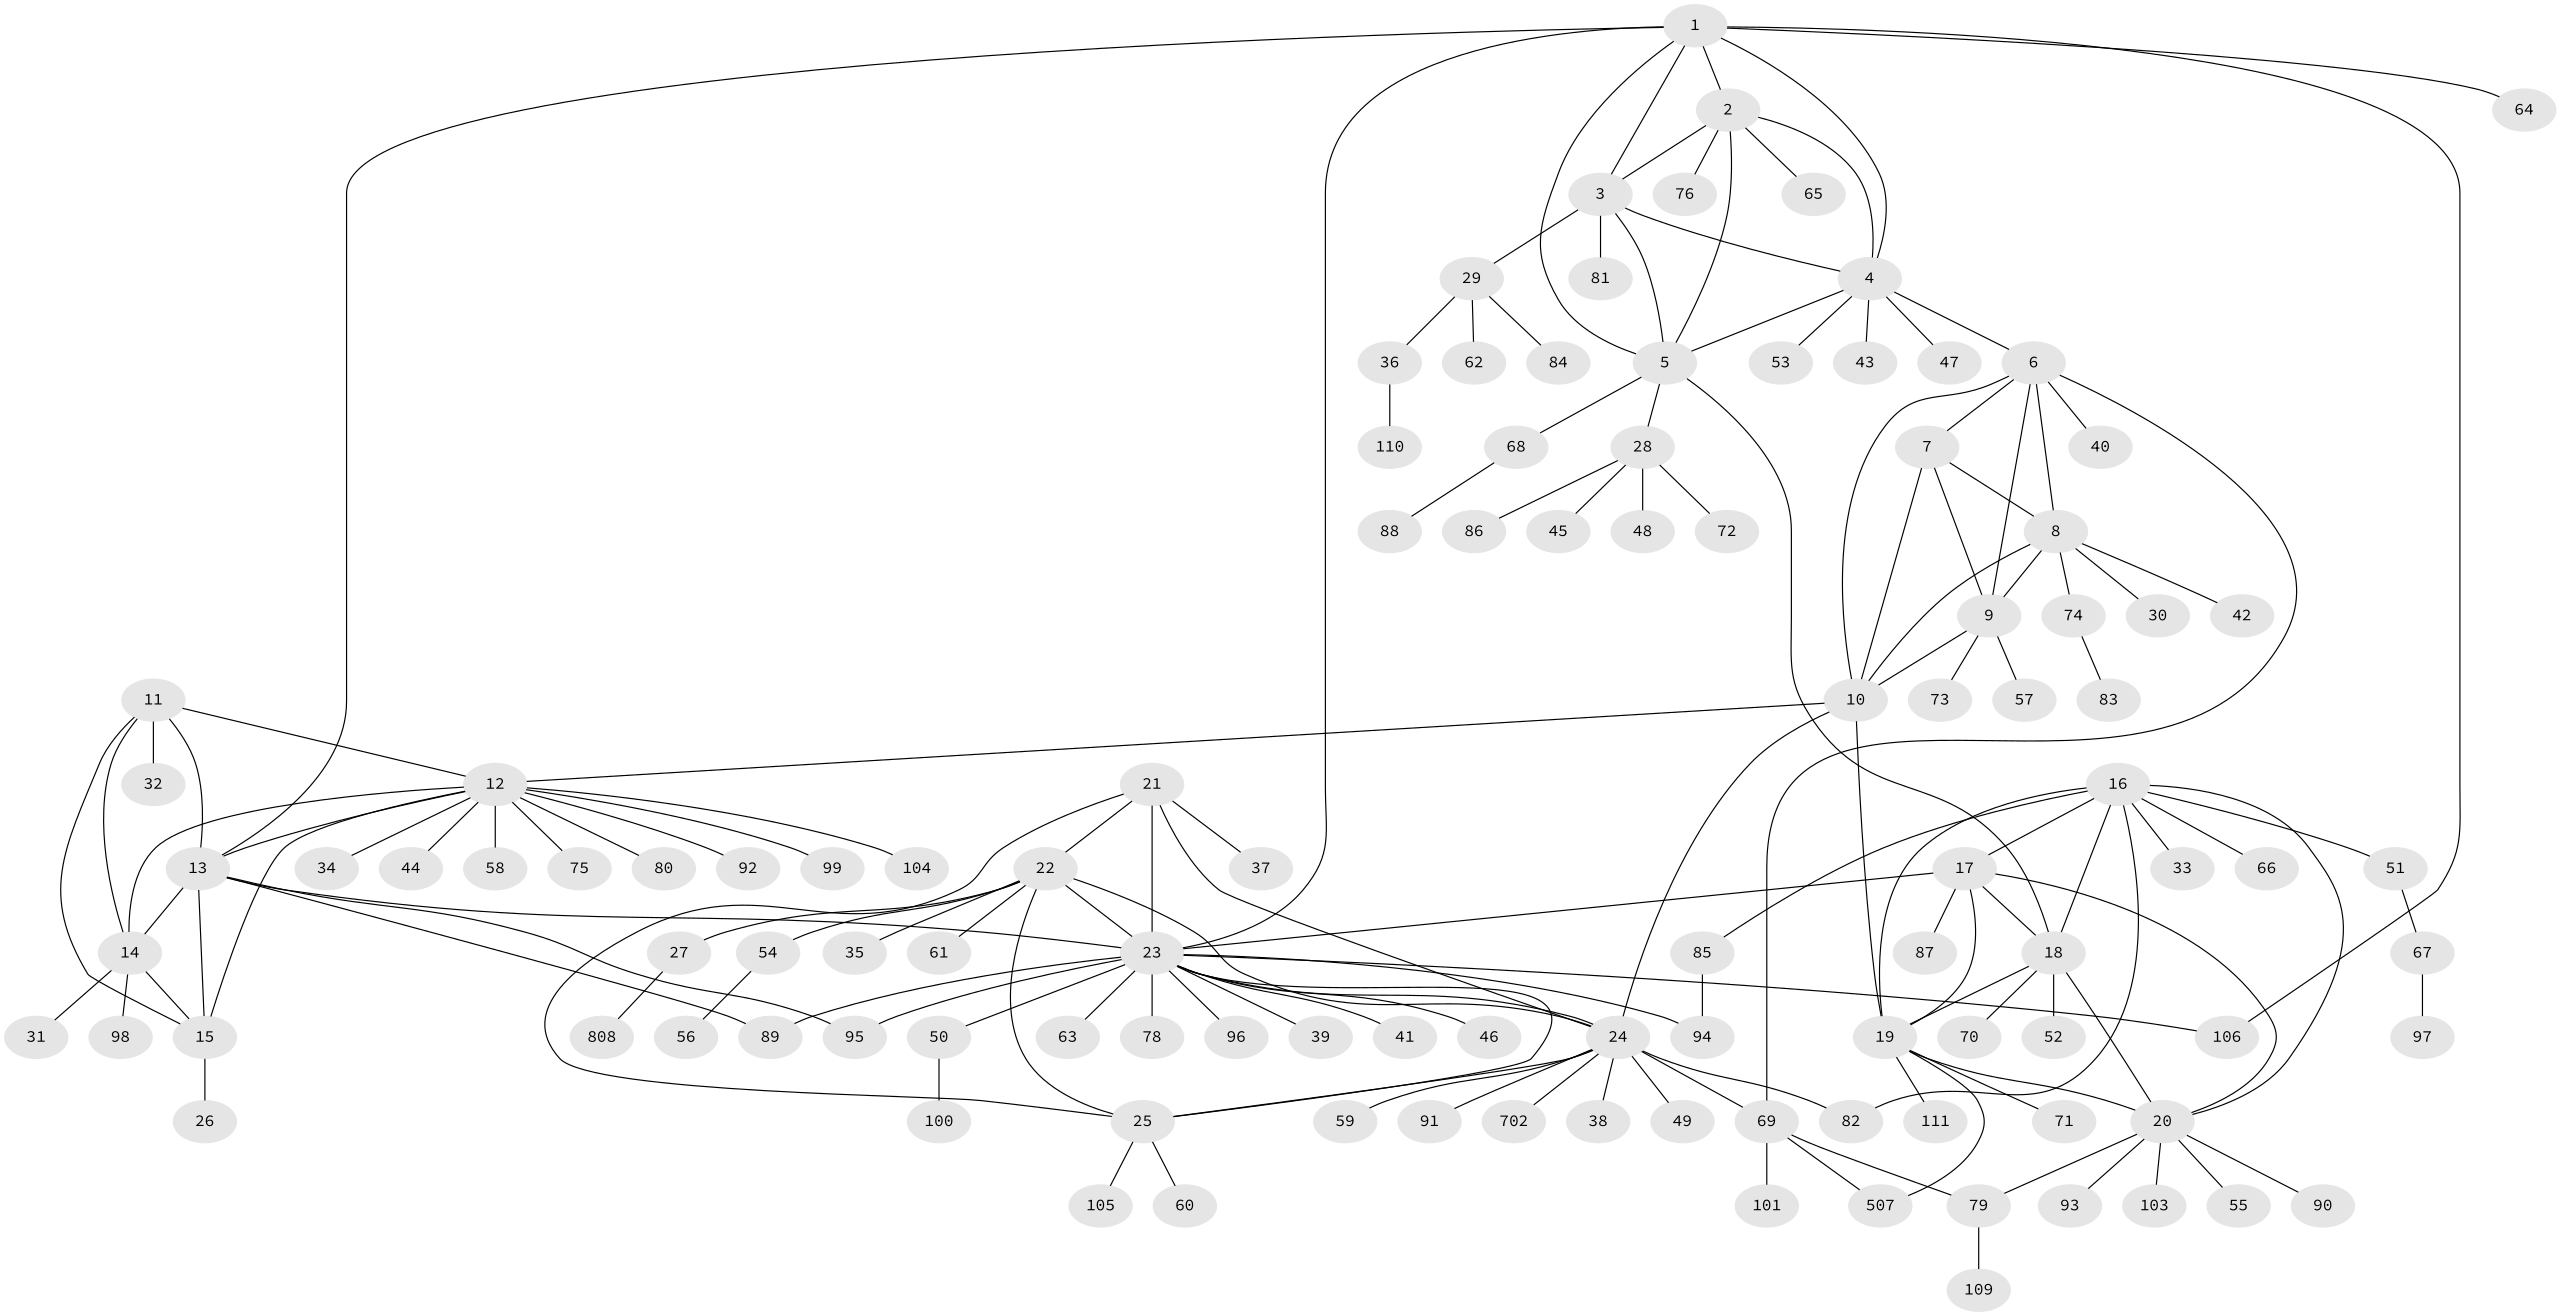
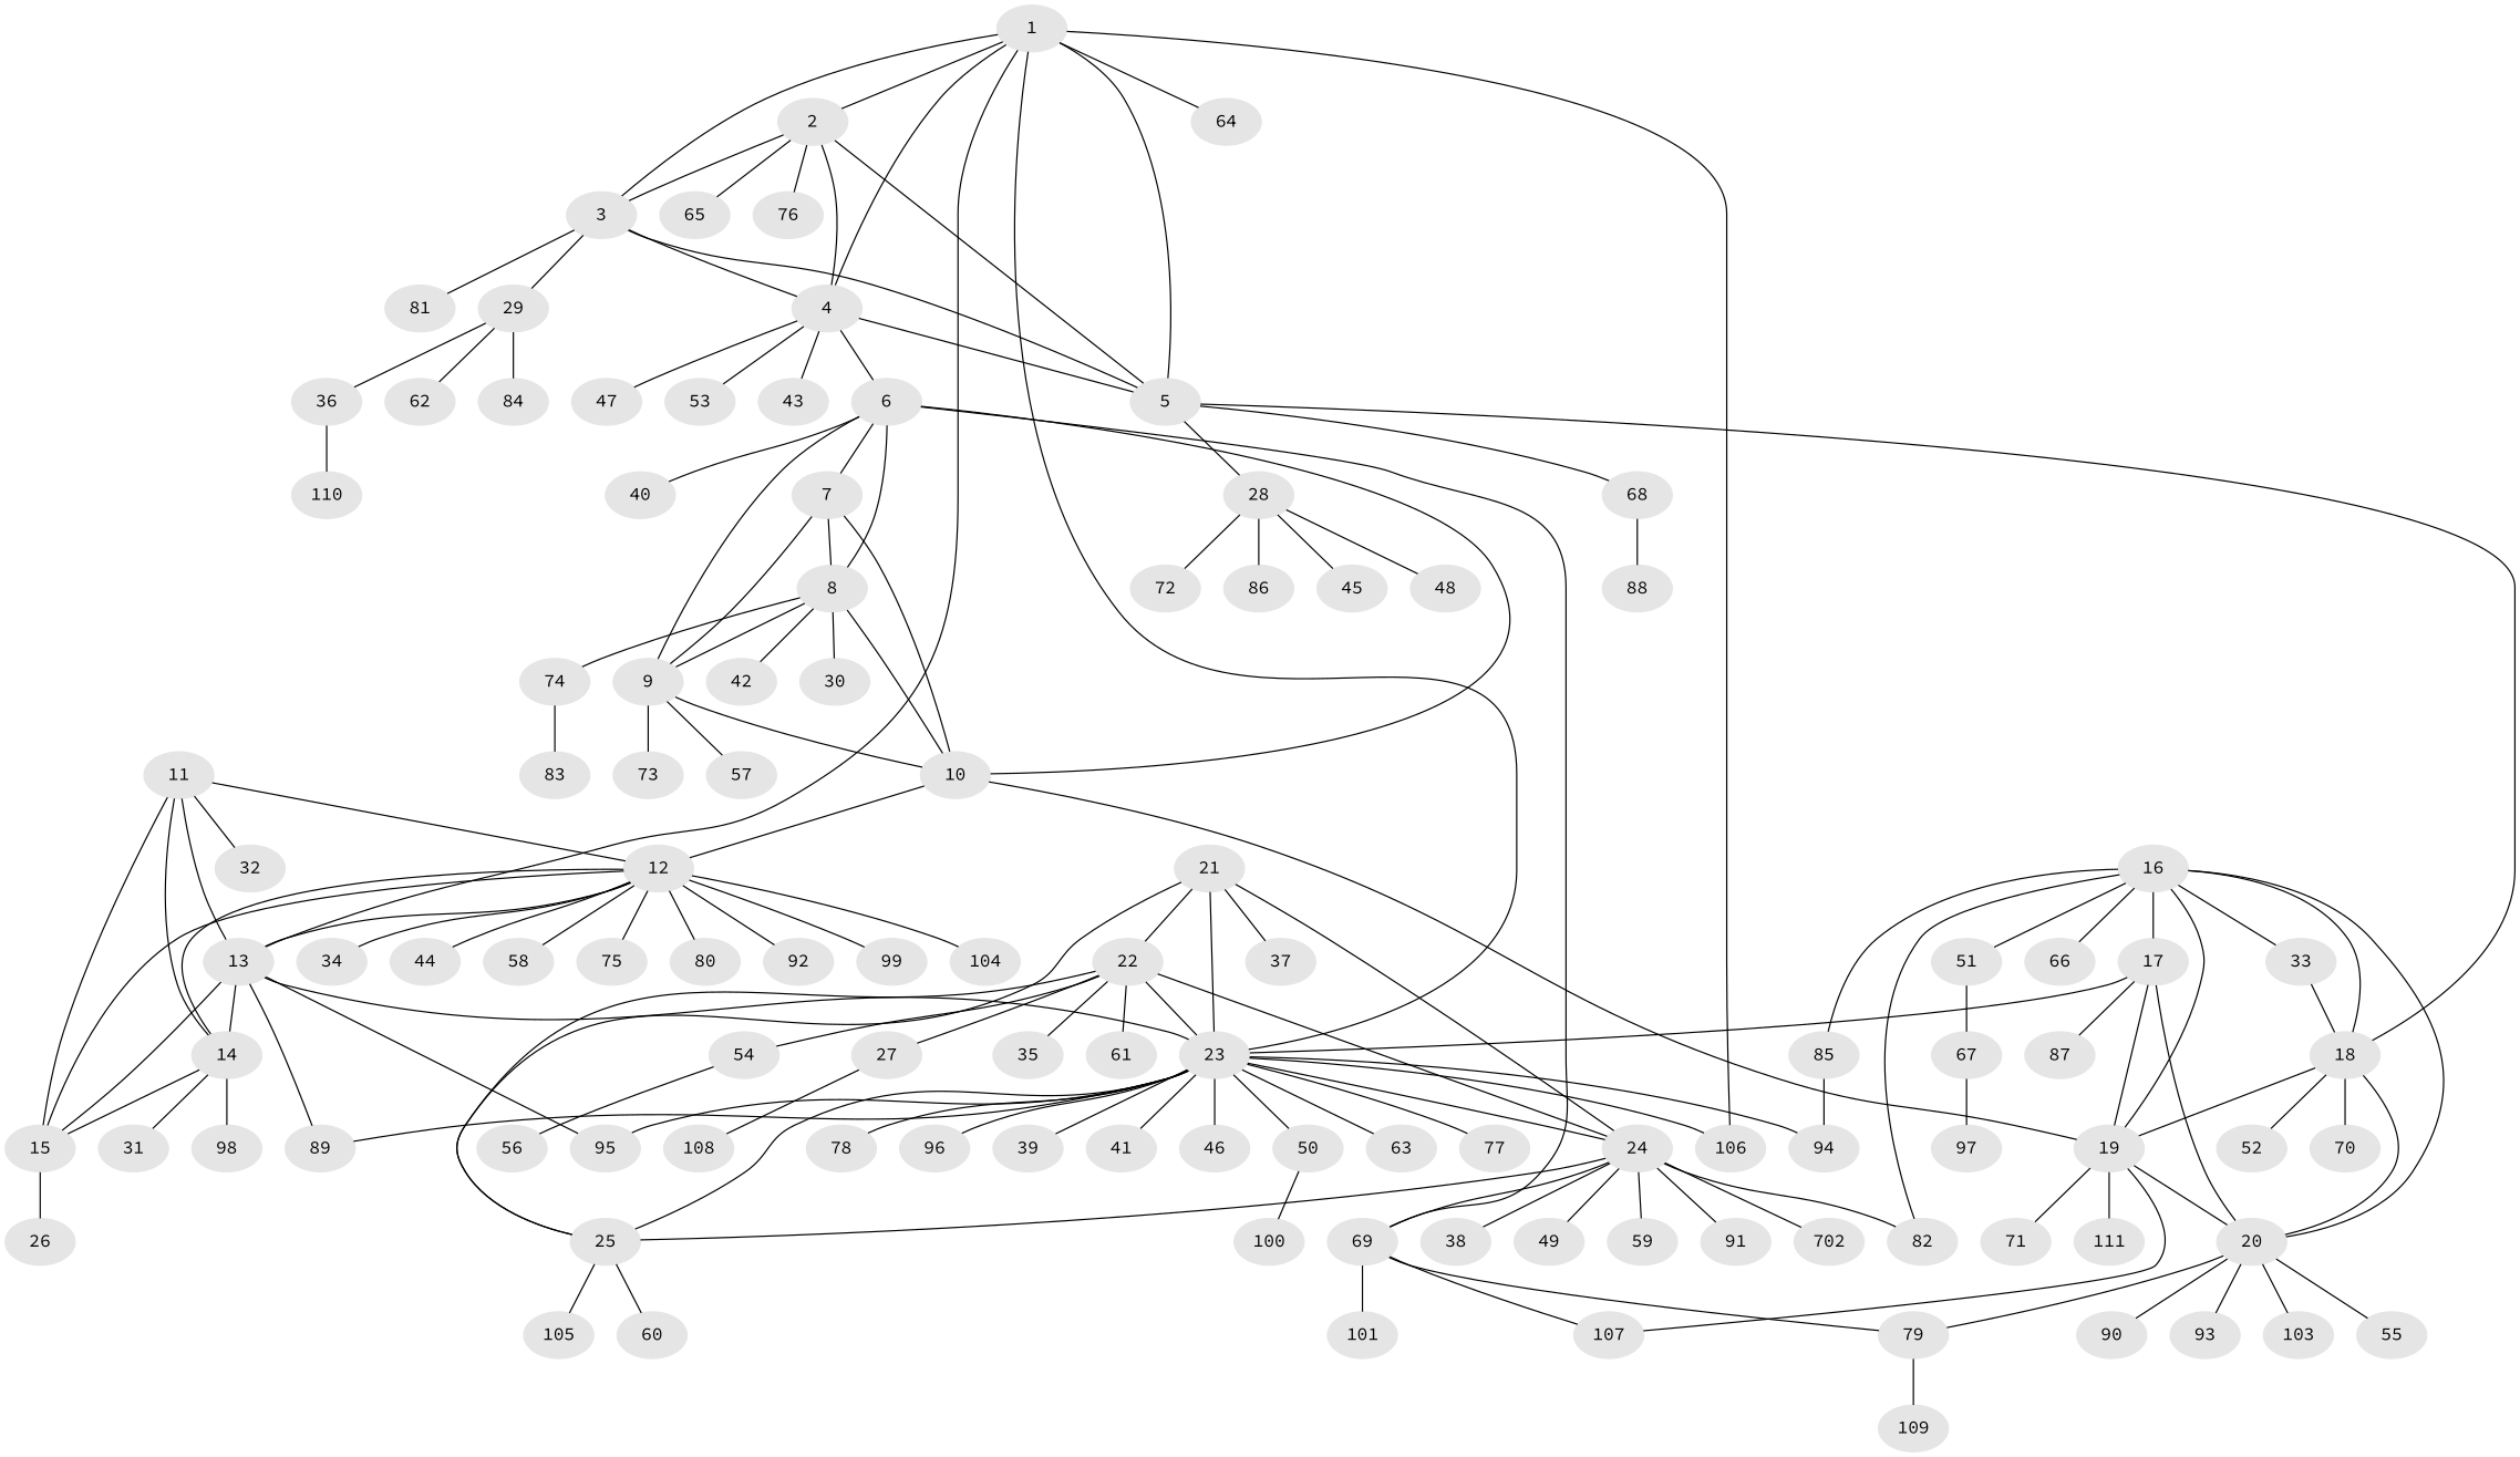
  graph {
    fontname="Source Code Pro"
    node [color=gray90 fontname="Source Code Pro" style=filled]
    edge [fontname="Source Code Pro"]
    1
    2
    3
    4
    5
    13
    23
    64
    106
    65
    76
    29
    81
    6
    43
    47
    53
    18
    28
    68
    14
    15
    89
    95
    24
    25
    39
    41
    46
    50
    63
+   77
    78
    94
    96
    36
    62
    84
    7
    8
    9
    10
    40
    69
    19
    20
    52
    70
    45
    48
    72
    86
    88
    30
    42
    74
    57
    73
    12
-   107 [label=507]
+   107
    79
    101
    83
    34
    44
    58
    75
    80
    92
    99
    104
    71
    111
    82
    38
    49
    59
    91
    n79 [label=702]
    11
    32
    31
    98
    26
    16
    17
    33
    51
    66
    85
    87
    55
    90
    93
    103
    67
    109
    21
    22
    37
    27
    35
    54
    61
    60
    105
-   108 [label=808]
+   108
    56
    100
    110
    97
    1 -- 2
    1 -- 3
    1 -- 4
    1 -- 5
    1 -- 13
    1 -- 23
    1 -- 64
    1 -- 106
    2 -- 3
    2 -- 4
    2 -- 5
    2 -- 65
    2 -- 76
    3 -- 4
    3 -- 5
    3 -- 29
    3 -- 81
    4 -- 5
    4 -- 6
    4 -- 43
    4 -- 47
    4 -- 53
    5 -- 18
    5 -- 28
    5 -- 68
    13 -- 23
    13 -- 14
    13 -- 15
    13 -- 89
    13 -- 95
    23 -- 106
    23 -- 89
    23 -- 95
    23 -- 24
    23 -- 25
    23 -- 39
    23 -- 41
    23 -- 46
    23 -- 50
    23 -- 63
+   23 -- 77
    23 -- 78
    23 -- 94
    23 -- 96
    29 -- 36
    29 -- 62
    29 -- 84
    6 -- 7
    6 -- 8
    6 -- 9
    6 -- 10
    6 -- 40
    6 -- 69
    18 -- 19
    18 -- 20
    18 -- 52
    18 -- 70
    28 -- 45
    28 -- 48
    28 -- 72
    28 -- 86
    68 -- 88
    14 -- 15
    14 -- 31
    14 -- 98
    15 -- 26
    24 -- 25
    24 -- 69
    24 -- 82
    24 -- 38
    24 -- 49
    24 -- 59
    24 -- 91
    24 -- n79
    25 -- 60
    25 -- 105
    50 -- 100
    36 -- 110
    7 -- 8
    7 -- 9
    7 -- 10
    8 -- 9
    8 -- 10
    8 -- 30
    8 -- 42
    8 -- 74
    9 -- 10
    9 -- 57
    9 -- 73
-   10 -- 24
    10 -- 19
    10 -- 12
    69 -- 107
    69 -- 79
    69 -- 101
    19 -- 20
    19 -- 107
    19 -- 71
    19 -- 111
    20 -- 79
    20 -- 55
    20 -- 90
    20 -- 93
    20 -- 103
    74 -- 83
    12 -- 13
    12 -- 14
    12 -- 15
    12 -- 34
    12 -- 44
    12 -- 58
    12 -- 75
    12 -- 80
    12 -- 92
    12 -- 99
    12 -- 104
    79 -- 109
    11 -- 13
    11 -- 14
    11 -- 15
    11 -- 12
    11 -- 32
    16 -- 18
    16 -- 19
    16 -- 20
    16 -- 82
    16 -- 17
    16 -- 33
    16 -- 51
    16 -- 66
    16 -- 85
    17 -- 23
-   17 -- 18
+   33 -- 18
    17 -- 19
    17 -- 20
    17 -- 87
    51 -- 67
    85 -- 94
    67 -- 97
    21 -- 23
    21 -- 24
    21 -- 25
    21 -- 22
    21 -- 37
    22 -- 23
    22 -- 24
    22 -- 25
    22 -- 27
    22 -- 35
    22 -- 54
    22 -- 61
    27 -- 108
    54 -- 56
  }
